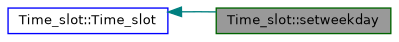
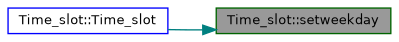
  digraph {
    rankdir=RL
    node [fontname=Helvetica fontsize=10 shape=box style=filled]
    n1 [color=darkgreen fillcolor=grey60 fontcolor=black height=0.2 label="Time_slot::setweekday" width=0.4]
    n2 [color=blue fillcolor=white height=0.2 label="Time_slot::Time_slot" width=0.4]
-   n2 -> n1 [color=teal dir=back fontname=Helvetica fontsize=10 labelfontname=Helvetica labelfontsize=10 style=solid]
+   n1 -> n2 [color=teal dir=back fontname=Helvetica fontsize=10 labelfontname=Helvetica labelfontsize=10 style=solid]
  }
